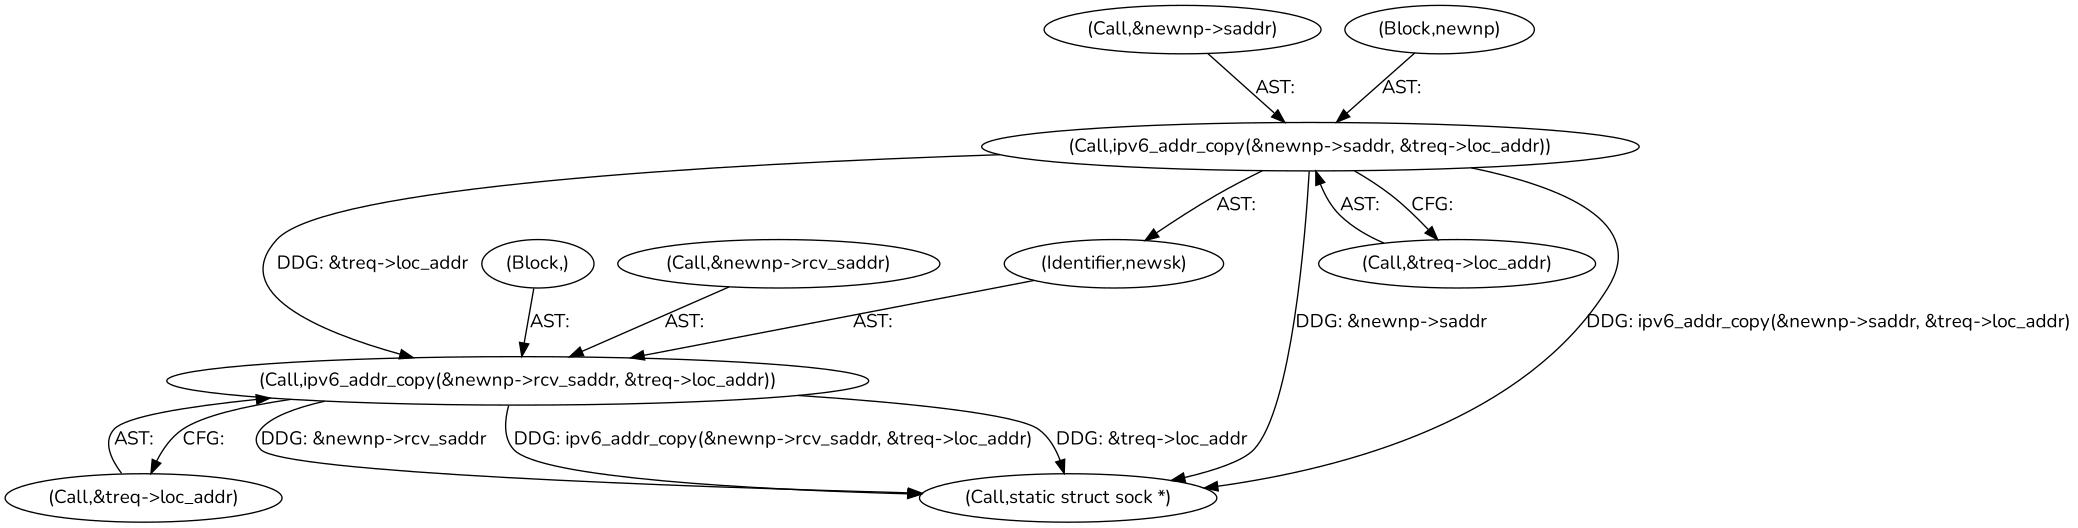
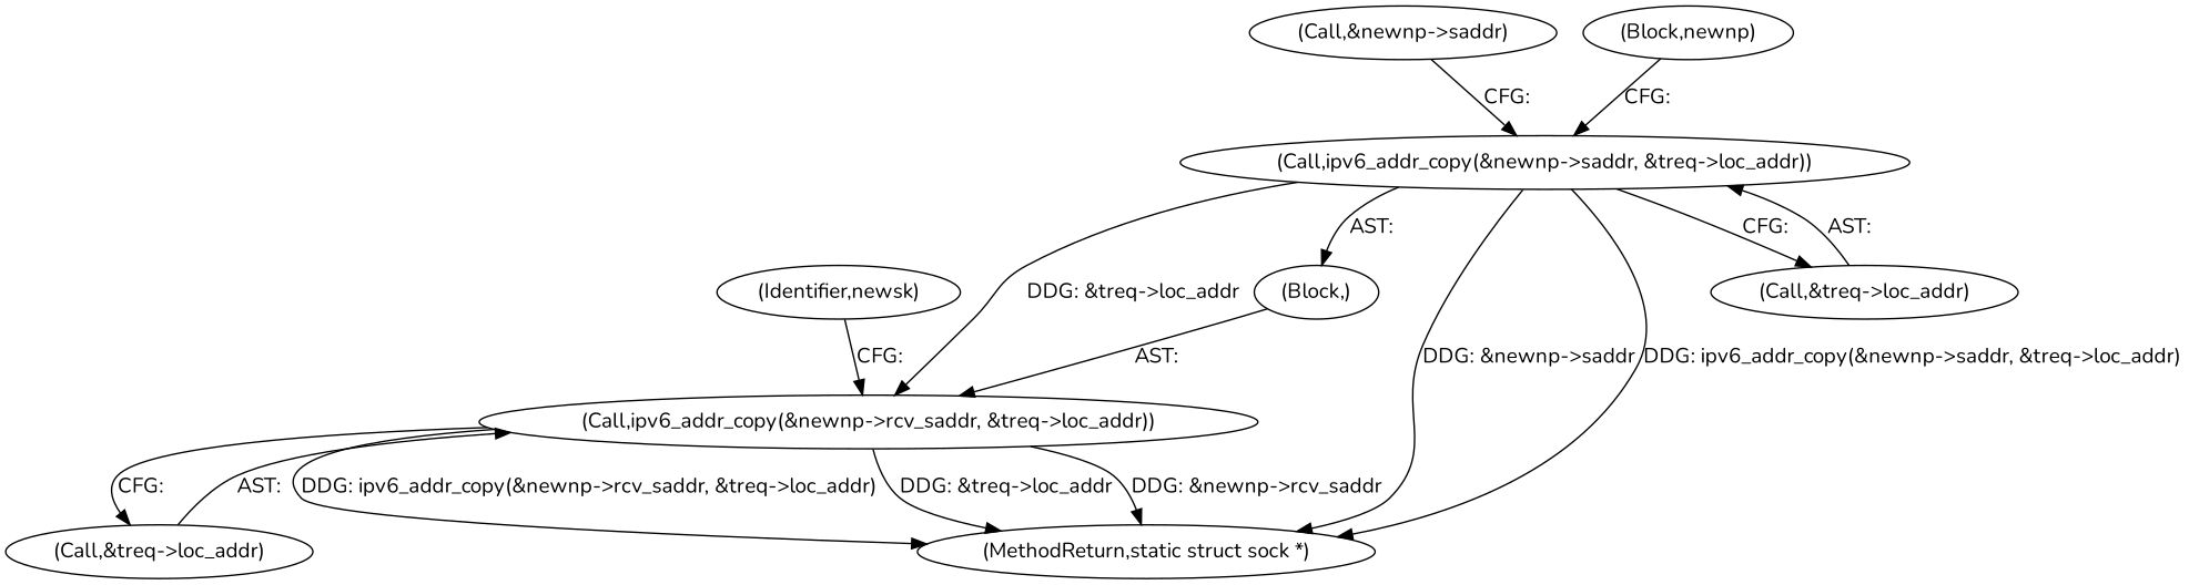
  digraph {
    fontname=Nunito
    node [fontname=Nunito]
    edge [fontname=Nunito]
    n1 [label="(Call,ipv6_addr_copy(&newnp->saddr, &treq->loc_addr))"]
    n2 [label="(Call,ipv6_addr_copy(&newnp->rcv_saddr, &treq->loc_addr))"]
    n3 [label="(Block,)"]
-   n4 [label="(Call,static struct sock *)"]
+   n4 [label="(MethodReturn,static struct sock *)"]
    n5 [label="(Call,&treq->loc_addr)"]
    n6 [label="(Call,&treq->loc_addr)"]
-   n7 [label="(Call,&newnp->rcv_saddr)"]
    n8 [label="(Call,&newnp->saddr)"]
    n9 [label="(Block,newnp)"]
    n10 [label="(Identifier,newsk)"]
    n1 -> n2 [label="DDG: &treq->loc_addr"]
-   n1 -> n10 [label="AST: "]
+   n1 -> n3 [label="AST: "]
    n1 -> n4 [label="DDG: &newnp->saddr"]
    n1 -> n4 [label="DDG: ipv6_addr_copy(&newnp->saddr, &treq->loc_addr)"]
    n1 -> n5 [label="CFG: "]
    n2 -> n4 [label="DDG: &treq->loc_addr"]
    n2 -> n4 [label="DDG: &newnp->rcv_saddr"]
    n2 -> n4 [label="DDG: ipv6_addr_copy(&newnp->rcv_saddr, &treq->loc_addr)"]
    n2 -> n6 [label="CFG: "]
    n3 -> n2 [label="AST: "]
    n5 -> n1 [label="AST: "]
    n6 -> n2 [label="AST: "]
-   n7 -> n2 [label="AST: "]
-   n8 -> n1 [label="AST: "]
-   n9 -> n1 [label="AST: "]
-   n10 -> n2 [label="AST: "]
+   n8 -> n1 [label="CFG: "]
+   n9 -> n1 [label="CFG: "]
+   n10 -> n2 [label="CFG: "]
  }
